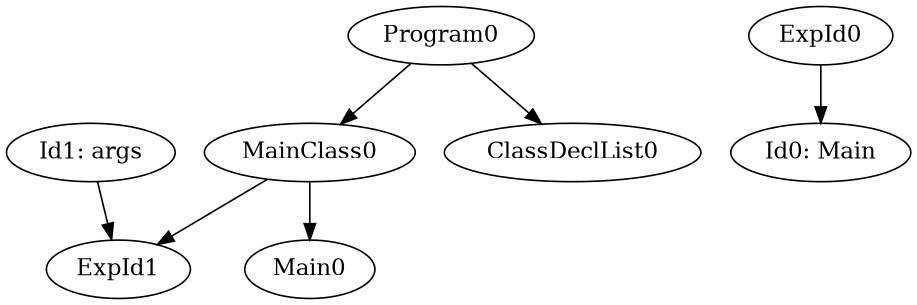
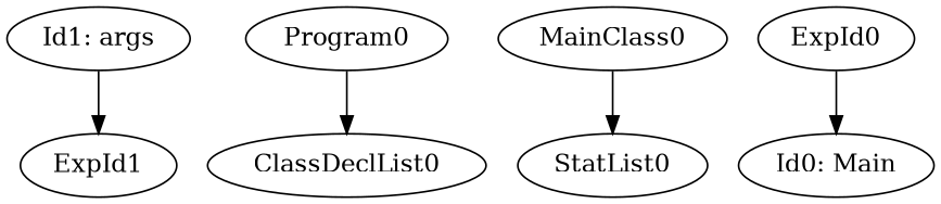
  digraph {
    ordering=out
    "Id1: args"
    ExpId1
    Program0
    MainClass0
    ClassDeclList0
-   StatList0 [label=Main0]
+   StatList0
    ExpId0
    "Id0: Main"
    "Id1: args" -> ExpId1
-   Program0 -> MainClass0
    Program0 -> ClassDeclList0
-   MainClass0 -> ExpId1
    MainClass0 -> StatList0
    ExpId0 -> "Id0: Main"
  }
